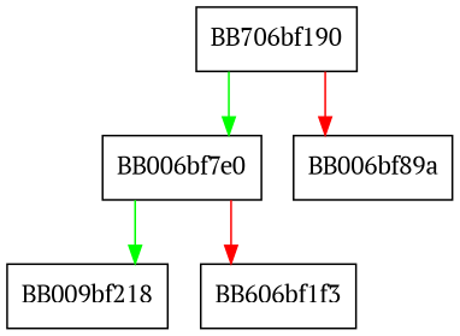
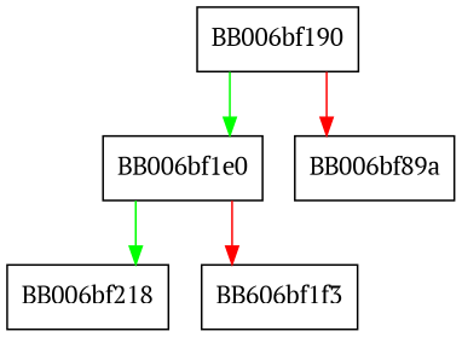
  digraph {
    fontname="PT Serif"
    splines=ortho
    node [fontname="PT Serif" shape=box]
    edge [color=green fontname="PT Serif"]
-   BB006bf190 [label=BB706bf190]
-   BB006bf1e0 [label=BB006bf7e0]
+   BB006bf190
+   BB006bf1e0
    n3 [label=BB006bf89a]
-   BB006bf218 [label=BB009bf218]
+   BB006bf218
    n5 [label=BB606bf1f3]
    BB006bf190 -> BB006bf1e0
    BB006bf190 -> n3 [color=red]
    BB006bf1e0 -> BB006bf218
    BB006bf1e0 -> n5 [color=red]
  }
